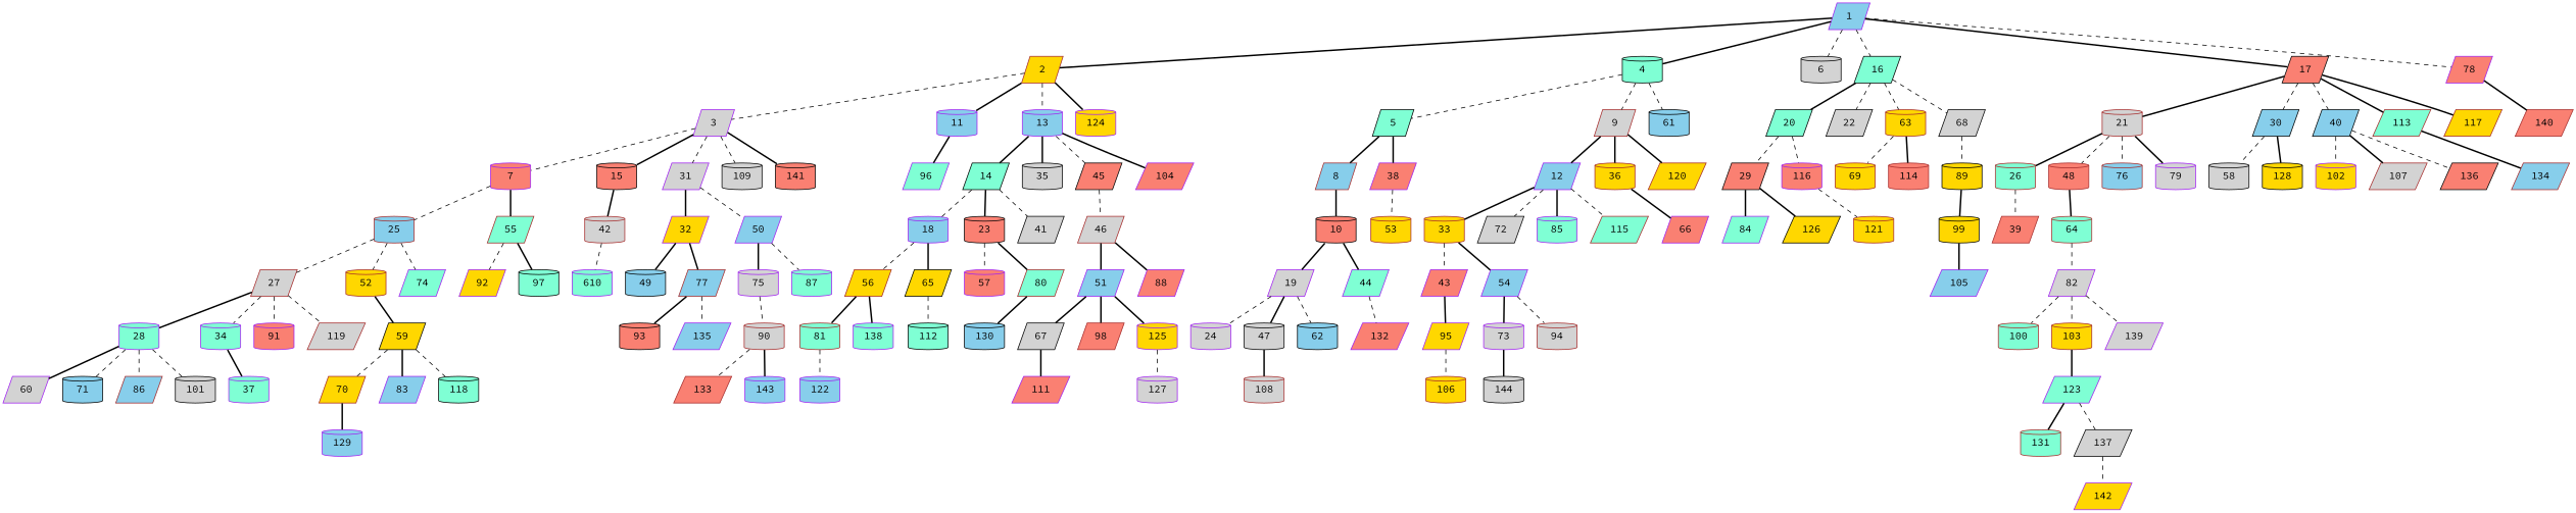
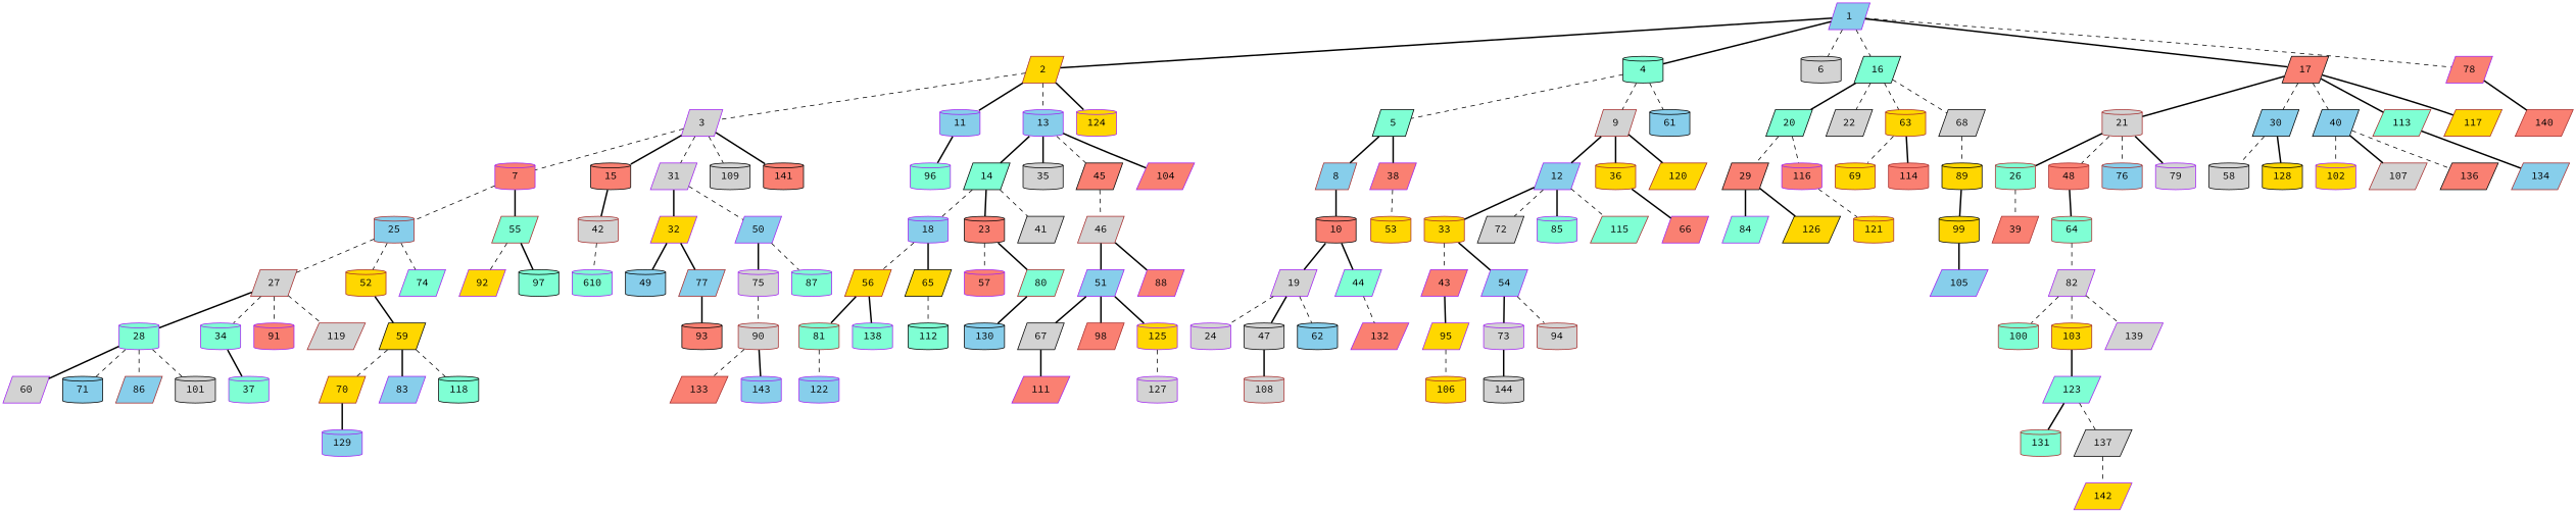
  graph {
    fontname="Source Code Pro"
    node [color=purple fillcolor=lightgrey fontname="Source Code Pro" shape=parallelogram style=filled]
    edge [fontname="Source Code Pro" style=bold]
    1 [fillcolor=skyblue]
    2 [color=brown fillcolor=gold]
    4 [color=black fillcolor=aquamarine shape=cylinder]
    6 [color=black shape=cylinder]
    16 [color=black fillcolor=aquamarine]
    17 [color=black fillcolor=salmon]
    78 [fillcolor=salmon]
    3
    11 [fillcolor=skyblue shape=cylinder]
    13 [fillcolor=skyblue shape=cylinder]
    124 [fillcolor=gold shape=cylinder]
    5 [color=black fillcolor=aquamarine]
    9 [color=brown]
    61 [color=black fillcolor=skyblue shape=cylinder]
    20 [color=black fillcolor=aquamarine]
    22 [color=black]
    63 [color=brown fillcolor=gold shape=cylinder]
    68 [color=black]
    21 [color=brown shape=cylinder]
    30 [color=black fillcolor=skyblue]
    40 [color=black fillcolor=skyblue]
    113 [color=brown fillcolor=aquamarine]
    117 [color=brown fillcolor=gold]
    140 [color=brown fillcolor=salmon]
    7 [fillcolor=salmon shape=cylinder]
    15 [color=black fillcolor=salmon shape=cylinder]
    31
    109 [color=black shape=cylinder]
    141 [color=black fillcolor=salmon shape=cylinder]
-   96 [fillcolor=aquamarine]
+   96 [fillcolor=aquamarine shape=cylinder]
    14 [color=black fillcolor=aquamarine]
    35 [color=black shape=cylinder]
    45 [color=black fillcolor=salmon]
    104 [fillcolor=salmon]
    25 [color=brown fillcolor=skyblue shape=cylinder]
    55 [color=brown fillcolor=aquamarine]
    42 [color=brown shape=cylinder]
    32 [fillcolor=gold]
    50 [fillcolor=skyblue]
    8 [color=brown fillcolor=skyblue]
    38 [fillcolor=salmon]
    12 [fillcolor=skyblue]
    36 [color=brown fillcolor=gold shape=cylinder]
    120 [color=brown fillcolor=gold]
    10 [color=black fillcolor=salmon shape=cylinder]
    53 [color=brown fillcolor=gold shape=cylinder]
    27 [color=brown]
    52 [color=brown fillcolor=gold shape=cylinder]
    74 [fillcolor=aquamarine]
    92 [fillcolor=gold]
    97 [color=black fillcolor=aquamarine shape=cylinder]
    19
    44 [fillcolor=aquamarine]
    33 [color=brown fillcolor=gold shape=cylinder]
    72 [color=black]
    85 [fillcolor=aquamarine shape=cylinder]
    115 [color=brown fillcolor=aquamarine]
    66 [fillcolor=salmon]
    24 [shape=cylinder]
    47 [color=black shape=cylinder]
    62 [color=black fillcolor=skyblue shape=cylinder]
    132 [fillcolor=salmon]
    43 [fillcolor=salmon]
    54 [fillcolor=skyblue]
    18 [fillcolor=skyblue shape=cylinder]
    23 [color=black fillcolor=salmon shape=cylinder]
    41 [color=black]
    46 [color=brown]
    56 [color=brown fillcolor=gold]
    65 [color=black fillcolor=gold]
    57 [fillcolor=salmon shape=cylinder]
    80 [color=brown fillcolor=aquamarine]
    n73 [fillcolor=aquamarine label=610 shape=cylinder]
    29 [color=black fillcolor=salmon]
    116 [fillcolor=salmon shape=cylinder]
    69 [color=brown fillcolor=gold shape=cylinder]
    114 [color=brown fillcolor=salmon shape=cylinder]
    89 [color=black fillcolor=gold shape=cylinder]
    26 [color=brown fillcolor=aquamarine shape=cylinder]
    48 [color=brown fillcolor=salmon shape=cylinder]
    76 [color=brown fillcolor=skyblue shape=cylinder]
    79 [shape=cylinder]
    58 [color=black shape=cylinder]
    128 [color=black fillcolor=gold shape=cylinder]
    102 [fillcolor=gold shape=cylinder]
    107 [color=brown]
    136 [color=black fillcolor=salmon]
    134 [color=brown fillcolor=skyblue]
    81 [color=brown fillcolor=aquamarine shape=cylinder]
    138 [fillcolor=aquamarine shape=cylinder]
    112 [color=black fillcolor=aquamarine shape=cylinder]
    108 [color=brown shape=cylinder]
    84 [fillcolor=aquamarine]
    126 [color=black fillcolor=gold]
    121 [color=brown fillcolor=gold shape=cylinder]
    39 [color=brown fillcolor=salmon]
    64 [color=brown fillcolor=aquamarine shape=cylinder]
    130 [color=black fillcolor=skyblue shape=cylinder]
    28 [fillcolor=aquamarine shape=cylinder]
    34 [fillcolor=aquamarine shape=cylinder]
    91 [fillcolor=salmon shape=cylinder]
    119 [color=brown]
    59 [color=black fillcolor=gold]
    60
    71 [color=black fillcolor=skyblue shape=cylinder]
    86 [color=brown fillcolor=skyblue]
    101 [color=black shape=cylinder]
    37 [fillcolor=aquamarine shape=cylinder]
    49 [color=black fillcolor=skyblue shape=cylinder]
    77 [color=brown fillcolor=skyblue]
    75 [shape=cylinder]
    87 [fillcolor=aquamarine shape=cylinder]
    93 [color=black fillcolor=salmon shape=cylinder]
-   135 [fillcolor=skyblue]
    95 [fillcolor=gold]
    73 [shape=cylinder]
    94 [color=brown shape=cylinder]
    106 [color=brown fillcolor=gold shape=cylinder]
    51 [fillcolor=skyblue]
    88 [fillcolor=salmon]
    67 [color=black]
    98 [color=brown fillcolor=salmon]
    125 [fillcolor=gold shape=cylinder]
    82
    90 [color=brown shape=cylinder]
    111 [fillcolor=salmon]
    127 [shape=cylinder]
    70 [color=brown fillcolor=gold]
    83 [fillcolor=skyblue]
    118 [color=black fillcolor=aquamarine shape=cylinder]
    144 [color=black shape=cylinder]
    122 [fillcolor=skyblue shape=cylinder]
    129 [fillcolor=skyblue shape=cylinder]
    100 [color=brown fillcolor=aquamarine shape=cylinder]
    103 [color=brown fillcolor=gold shape=cylinder]
    139
    99 [color=black fillcolor=gold shape=cylinder]
    133 [color=brown fillcolor=salmon]
    143 [fillcolor=skyblue shape=cylinder]
    123 [fillcolor=aquamarine]
    105 [fillcolor=skyblue]
    131 [color=brown fillcolor=aquamarine shape=cylinder]
    137 [color=black]
    142 [fillcolor=gold]
    1 -- 2
    1 -- 4
    1 -- 6 [style=dashed]
    1 -- 16 [style=dashed]
    1 -- 17
    1 -- 78 [style=dashed]
    2 -- 3 [style=dashed]
    2 -- 11
    2 -- 13 [style=dashed]
    2 -- 124
    4 -- 5 [style=dashed]
    4 -- 9 [style=dashed]
    4 -- 61 [style=dashed]
    16 -- 20
    16 -- 22 [style=dashed]
    16 -- 63 [style=dashed]
    16 -- 68 [style=dashed]
    17 -- 21
    17 -- 30 [style=dashed]
    17 -- 40 [style=dashed]
    17 -- 113
    17 -- 117
    78 -- 140
    3 -- 7 [style=dashed]
    3 -- 15
    3 -- 31 [style=dashed]
    3 -- 109 [style=dashed]
    3 -- 141
    11 -- 96
    13 -- 14
    13 -- 35
    13 -- 45 [style=dashed]
    13 -- 104
    5 -- 8
    5 -- 38
    9 -- 12
    9 -- 36
    9 -- 120
    20 -- 29 [style=dashed]
    20 -- 116 [style=dashed]
    63 -- 69 [style=dashed]
    63 -- 114
    68 -- 89 [style=dashed]
    21 -- 26
    21 -- 48 [style=dashed]
    21 -- 76 [style=dashed]
    21 -- 79
    30 -- 58 [style=dashed]
    30 -- 128
    40 -- 102 [style=dashed]
    40 -- 107
    40 -- 136 [style=dashed]
    113 -- 134
    7 -- 25 [style=dashed]
    7 -- 55
    15 -- 42
    31 -- 32
    31 -- 50 [style=dashed]
    14 -- 18 [style=dashed]
    14 -- 23
    14 -- 41 [style=dashed]
    45 -- 46 [style=dashed]
    25 -- 27 [style=dashed]
    25 -- 52 [style=dashed]
    25 -- 74 [style=dashed]
    55 -- 92 [style=dashed]
    55 -- 97
    42 -- n73 [style=dashed]
    32 -- 49
    32 -- 77
    50 -- 75
    50 -- 87 [style=dashed]
    8 -- 10
    38 -- 53 [style=dashed]
    12 -- 33
    12 -- 72 [style=dashed]
    12 -- 85
    12 -- 115 [style=dashed]
    36 -- 66
    10 -- 19
    10 -- 44
    27 -- 28
    27 -- 34 [style=dashed]
    27 -- 91 [style=dashed]
    27 -- 119 [style=dashed]
    52 -- 59
    19 -- 24 [style=dashed]
    19 -- 47
    19 -- 62 [style=dashed]
    44 -- 132 [style=dashed]
    33 -- 43 [style=dashed]
    33 -- 54
    47 -- 108
    43 -- 95
    54 -- 73
    54 -- 94 [style=dashed]
    18 -- 56 [style=dashed]
    18 -- 65
    23 -- 57 [style=dashed]
    23 -- 80
    46 -- 51
    46 -- 88
    56 -- 81
    56 -- 138
    65 -- 112 [style=dashed]
    80 -- 130
    29 -- 84
    29 -- 126
    116 -- 121 [style=dashed]
    89 -- 99
    26 -- 39 [style=dashed]
    48 -- 64
    81 -- 122 [style=dashed]
    64 -- 82 [style=dashed]
    28 -- 60
    28 -- 71 [style=dashed]
    28 -- 86 [style=dashed]
    28 -- 101 [style=dashed]
    34 -- 37
    59 -- 70 [style=dashed]
    59 -- 83
    59 -- 118 [style=dashed]
    77 -- 93
-   77 -- 135 [style=dashed]
    75 -- 90 [style=dashed]
    95 -- 106 [style=dashed]
    73 -- 144
    51 -- 67
    51 -- 98
    51 -- 125
    67 -- 111
    125 -- 127 [style=dashed]
    82 -- 100 [style=dashed]
    82 -- 103 [style=dashed]
    82 -- 139 [style=dashed]
    90 -- 133 [style=dashed]
    90 -- 143
    70 -- 129
    103 -- 123
    99 -- 105
    123 -- 131
    123 -- 137 [style=dashed]
    137 -- 142 [style=dashed]
  }
